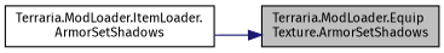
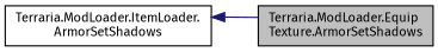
  digraph {
    rankdir=RL
    fontname="Fira Sans"
    node [color=black fontname="Fira Sans" fontsize=10 shape=record style=filled]
    n1 [fillcolor=grey75 fontcolor=black height=0.2 label="Terraria.ModLoader.Equip\lTexture.ArmorSetShadows" width=0.4]
    n2 [fillcolor=white height=0.2 label="Terraria.ModLoader.ItemLoader.\lArmorSetShadows" width=0.4]
-   n1 -> n2 [color=midnightblue dir=back fontname="Fira Sans" fontsize=10 labelfontname=Helvetica labelfontsize=10 style=solid]
+   n2 -> n1 [color=midnightblue dir=back fontname="Fira Sans" fontsize=10 labelfontname=Helvetica labelfontsize=10 style=solid]
  }
